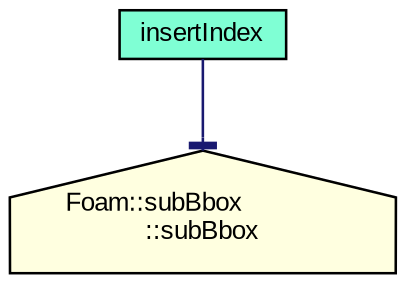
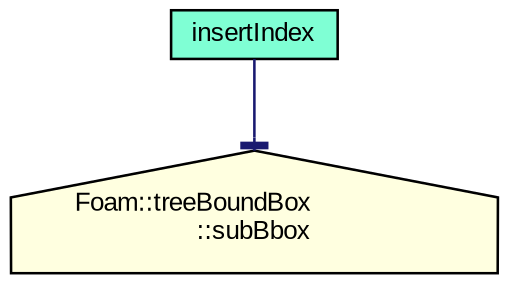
  digraph {
    rankdir=TB
    fontname="Liberation Sans"
    node [color=black fontname="Liberation Sans" fontsize=10 style=filled]
    n1 [fillcolor=aquamarine fontcolor=black height=0.2 label=insertIndex shape=box width=0.4]
-   n2 [height=0.2 label="Foam::subBbox\l::subBbox" shape=house width=0.4 fillcolor=lightyellow]
+   n2 [height=0.2 label="Foam::treeBoundBox\l::subBbox" shape=house width=0.4 fillcolor=lightyellow]
    n1 -> n2 [color=midnightblue fontname="Liberation Sans" fontsize=10 labelfontname=FreeSans labelfontsize=10 style=solid arrowhead=tee]
  }
